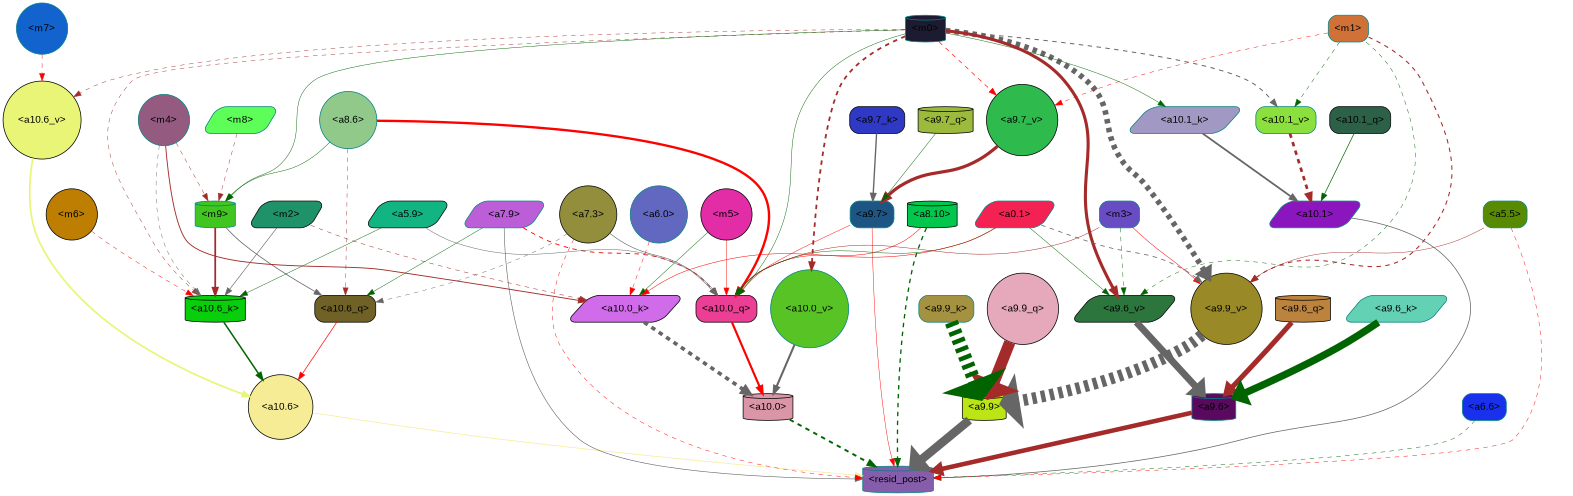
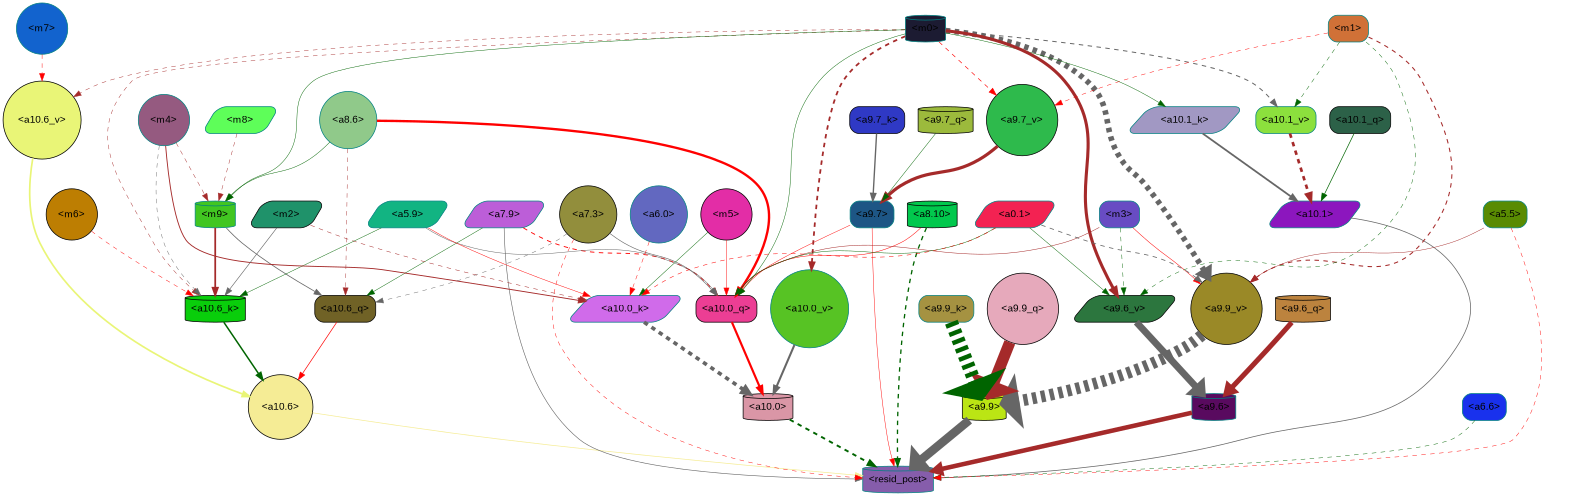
  strict digraph {
    fontname="Liberation Sans"
    splines=true
    node [color=black fontname="Liberation Sans" shape=circle style="filled, rounded"]
    edge [color=darkgreen fontname="Liberation Sans" penwidth=0.6 style=dashed]
    "<a10.6>" [fillcolor="#f5ec95"]
    "<resid_post>" [color=teal fillcolor="#865dab" shape=cylinder]
    "<a10.1>" [color=teal fillcolor="#8c16be" shape=parallelogram]
    "<a10.0>" [fillcolor="#da96a6" shape=cylinder]
    "<a9.9>" [fillcolor="#bbe514" shape=cylinder]
    "<a9.7>" [color=teal fillcolor="#1d5685" shape=box]
    "<a10.0_q>" [fillcolor="#ec3e94" shape=box]
    "<a9.6>" [color=teal fillcolor="#590a5f" shape=cylinder]
    "<a8.10>" [fillcolor="#01c84d" shape=cylinder]
    "<a7.9>" [color=teal fillcolor="#bc5ed8" shape=parallelogram]
    "<a10.6_q>" [fillcolor="#706226" shape=box]
    "<a7.3>" [fillcolor="#928e3c"]
    "<a6.6>" [color=teal fillcolor="#1931ed" shape=box]
    "<a5.5>" [color=teal fillcolor="#598b02" shape=box]
    "<a9.9_v>" [fillcolor="#9a8927"]
    "<a10.1_q>" [fillcolor="#2c6148" shape=box]
    "<a10.6_k>" [fillcolor="#09ce0b" shape=cylinder]
    "<a10.1_k>" [color=teal fillcolor="#a198c3" shape=parallelogram]
-   "<a10.0_k>" [fillcolor="#d06bea" shape=parallelogram]
+   "<a10.0_k>" [color=teal fillcolor="#d06bea" shape=parallelogram]
    "<a10.6_v>" [fillcolor="#e9f577"]
    "<a10.1_v>" [color=teal fillcolor="#8ce03d" shape=box]
    "<a10.0_v>" [color=teal fillcolor="#57c324"]
    "<m9>" [color=teal fillcolor="#41c621" shape=cylinder]
    "<a8.6>" [color=teal fillcolor="#90c98a"]
    "<m5>" [fillcolor="#e32da6"]
-   "<a5.9>" [fillcolor="#12b482" shape=parallelogram]
+   "<a5.9>" [color=teal fillcolor="#12b482" shape=parallelogram]
    "<m3>" [color=teal fillcolor="#684cc3" shape=box]
    "<a9.6_v>" [fillcolor="#2c763e" shape=parallelogram]
    "<m0>" [color=teal fillcolor="#1c1b32" shape=cylinder]
    "<a9.7_v>" [fillcolor="#2eba4c"]
    "<a0.1>" [color=teal fillcolor="#f32252" shape=parallelogram]
    "<m6>" [fillcolor="#bd7e02"]
    "<m4>" [color=teal fillcolor="#955a80"]
    "<m2>" [fillcolor="#1f926a" shape=parallelogram]
    "<a6.0>" [color=teal fillcolor="#6268c0"]
    "<m7>" [color=teal fillcolor="#1263ce"]
    "<m1>" [color=teal fillcolor="#d07137" shape=box]
    "<m8>" [color=teal fillcolor="#5efe59" shape=parallelogram]
    "<a9.9_q>" [fillcolor="#e6a9bb"]
    "<a9.7_q>" [fillcolor="#9cba3c" shape=cylinder]
    "<a9.6_q>" [fillcolor="#bc833e" shape=cylinder]
    "<a9.9_k>" [color=teal fillcolor="#a59241" shape=box]
    "<a9.7_k>" [fillcolor="#2f39c5" shape=box]
-   "<a9.6_k>" [color=teal fillcolor="#62d1b4" shape=parallelogram]
    "<a10.6>" -> "<resid_post>" [color="#f5ec95" penwidth=0.9498605728149414 style=""]
    "<a10.1>" -> "<resid_post>" [color=gray40 penwidth=1.0084514617919922 style=solid]
    "<a10.0>" -> "<resid_post>" [penwidth=2.5814952850341797]
    "<a9.9>" -> "<resid_post>" [color=gray40 penwidth=11.610888481140137 style=bold]
    "<a9.7>" -> "<resid_post>" [color=red style=bold]
    "<a9.7>" -> "<a10.0_q>" [color=red style=solid]
    "<a10.0_q>" -> "<a10.0>" [color=red penwidth=2.905670166015625 style=solid]
    "<a9.6>" -> "<resid_post>" [color=brown penwidth=6.121421813964844 style=solid]
    "<a8.10>" -> "<resid_post>" [penwidth=1.7841739654541016]
    "<a8.10>" -> "<a10.0_q>" [color=red penwidth=0.6612663269042969 style=solid]
    "<a7.9>" -> "<resid_post>" [color=gray40 penwidth=0.8109169006347656 style=solid]
    "<a7.9>" -> "<a10.0_q>" [color=red penwidth=1.19378662109375]
    "<a7.9>" -> "<a10.6_q>" [style=solid]
    "<a10.6_q>" -> "<a10.6>" [color=red penwidth=0.9244728088378906 style=solid]
    "<a7.3>" -> "<resid_post>" [color=red]
    "<a7.3>" -> "<a10.0_q>" [color=gray40 penwidth=0.8208656311035156 style=solid]
    "<a7.3>" -> "<a10.6_q>" [color=gray40]
    "<a6.6>" -> "<resid_post>"
    "<a5.5>" -> "<resid_post>" [color=red]
    "<a5.5>" -> "<a9.9_v>" [color=brown style=solid]
    "<a9.9_v>" -> "<a9.9>" [color=gray40 penwidth=15.728643417358398]
    "<a10.1_q>" -> "<a10.1>" [penwidth=0.9268798828125 style=bold]
    "<a10.6_k>" -> "<a10.6>" [penwidth=2.0319366455078125 style=solid]
    "<a10.1_k>" -> "<a10.1>" [color=gray40 penwidth=2.4037628173828125 style=bold]
    "<a10.0_k>" -> "<a10.0>" [color=gray40 penwidth=4.9319305419921875]
    "<a10.6_v>" -> "<a10.6>" [color="#e9f577" penwidth=2.290935516357422 style=""]
    "<a10.1_v>" -> "<a10.1>" [color=brown penwidth=3.6398468017578125]
    "<a10.0_v>" -> "<a10.0>" [color=gray40 penwidth=2.7666168212890625 style=bold]
    "<m9>" -> "<a10.6_q>" [color=gray40 penwidth=1.0384025573730469 style=bold]
    "<m9>" -> "<a10.6_k>" [color=brown penwidth=2.371124267578125 style=solid]
    "<a8.6>" -> "<a10.0_q>" [color=red penwidth=3.1841888427734375 style=solid]
    "<a8.6>" -> "<a10.6_q>" [color=brown]
    "<a8.6>" -> "<m9>" [style=bold]
    "<m5>" -> "<a10.0_q>" [color=red style=solid]
    "<m5>" -> "<a10.0_k>" [style=bold]
    "<a5.9>" -> "<a10.0_q>" [color=gray40 penwidth=0.6463394165039062 style=bold]
    "<a5.9>" -> "<a10.6_k>" [style=solid]
+   "<a5.9>" -> "<a10.0_k>" [color=red style=bold]
    "<m3>" -> "<a10.0_q>" [color=brown penwidth=0.6597442626953125 style=bold]
    "<m3>" -> "<a9.9_v>" [color=red penwidth=0.6589469909667969 style=bold]
    "<m3>" -> "<a9.6_v>"
    "<a9.6_v>" -> "<a9.6>" [color=gray40 penwidth=9.212547302246094 style=solid]
    "<m0>" -> "<a10.0_q>" [style=solid]
    "<m0>" -> "<a9.9_v>" [color=gray40 penwidth=7.537467956542969]
    "<m0>" -> "<a10.6_k>" [color=brown]
    "<m0>" -> "<a10.1_k>" [style=bold]
    "<m0>" -> "<a10.6_v>" [color=brown]
    "<m0>" -> "<a10.1_v>" [color=gray40 penwidth=1.3360328674316406]
    "<m0>" -> "<a10.0_v>" [color=brown penwidth=2.4083595275878906]
    "<m0>" -> "<m9>" [style=bold]
    "<m0>" -> "<a9.6_v>" [color=brown penwidth=4.1688385009765625 style=solid]
    "<m0>" -> "<a9.7_v>" [color=red penwidth=0.8575286865234375]
    "<a9.7_v>" -> "<a9.7>" [color=brown penwidth=4.305488586425781 style=bold]
    "<a0.1>" -> "<a10.0_q>" [style=bold]
    "<a0.1>" -> "<a9.9_v>" [color=gray40 penwidth=1.062591552734375]
-   "<a0.1>" -> "<a10.0_k>" [color=red penwidth=0.6768684387207031 style=solid]
+   "<a0.1>" -> "<a10.0_k>" [color=red penwidth=0.6768684387207031]
    "<a0.1>" -> "<a9.6_v>" [style=bold]
    "<m6>" -> "<a10.6_k>" [color=red]
    "<m4>" -> "<a10.6_k>" [color=gray40]
    "<m4>" -> "<a10.0_k>" [color=brown penwidth=1.230804443359375 style=solid]
    "<m4>" -> "<m9>" [color=brown]
    "<m2>" -> "<a10.6_k>" [color=gray40 penwidth=0.8380241394042969 style=solid]
    "<m2>" -> "<a10.0_k>" [color=brown penwidth=0.6622200012207031]
    "<a6.0>" -> "<a10.0_k>" [color=red]
    "<m7>" -> "<a10.6_v>" [color=red]
    "<m1>" -> "<a9.9_v>" [color=brown penwidth=1.4082679748535156]
    "<m1>" -> "<a10.1_v>"
    "<m1>" -> "<a9.6_v>"
    "<m1>" -> "<a9.7_v>" [color=red]
    "<m8>" -> "<m9>" [color=brown]
    "<a9.9_q>" -> "<a9.9>" [color=brown penwidth=15.310546875 style=bold]
    "<a9.7_q>" -> "<a9.7>" [style=bold]
    "<a9.6_q>" -> "<a9.6>" [color=brown penwidth=6.823722839355469 style=solid]
    "<a9.9_k>" -> "<a9.9>" [penwidth=17.953022003173828]
    "<a9.7_k>" -> "<a9.7>" [color=gray40 penwidth=1.85101318359375 style=solid]
-   "<a9.6_k>" -> "<a9.6>" [penwidth=9.787818908691406 style=solid]
  }
